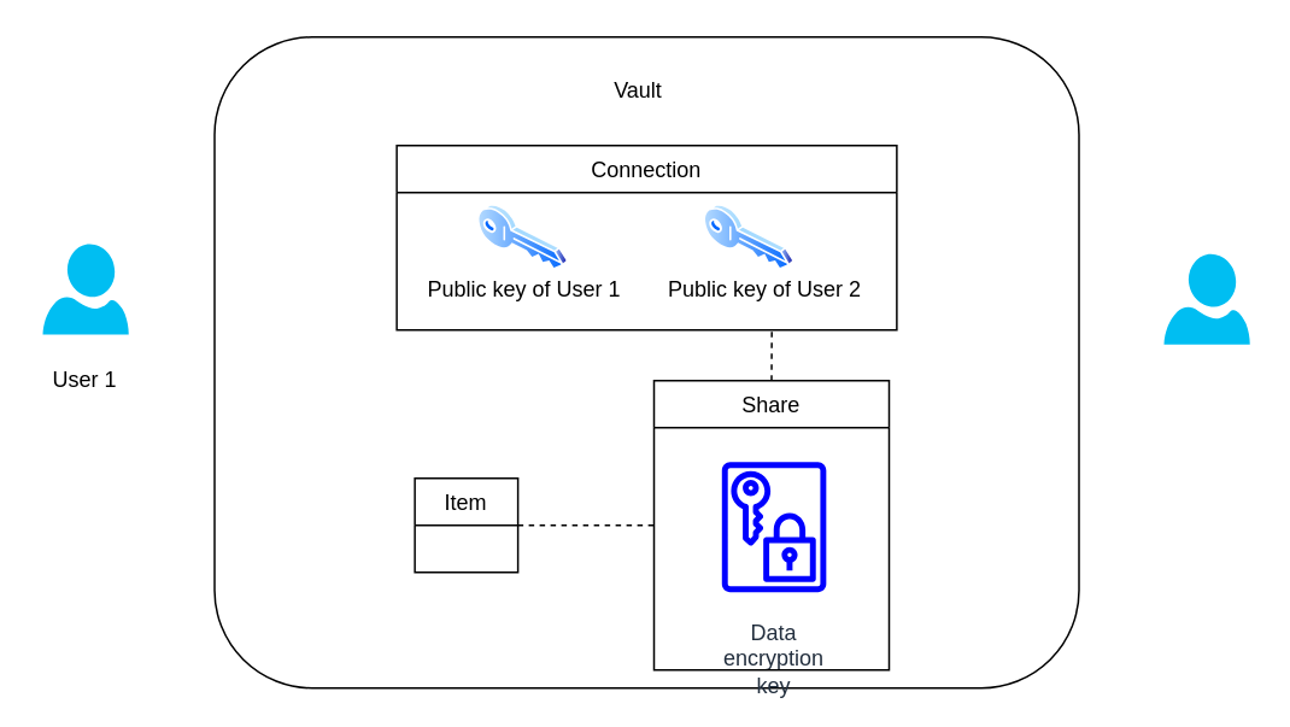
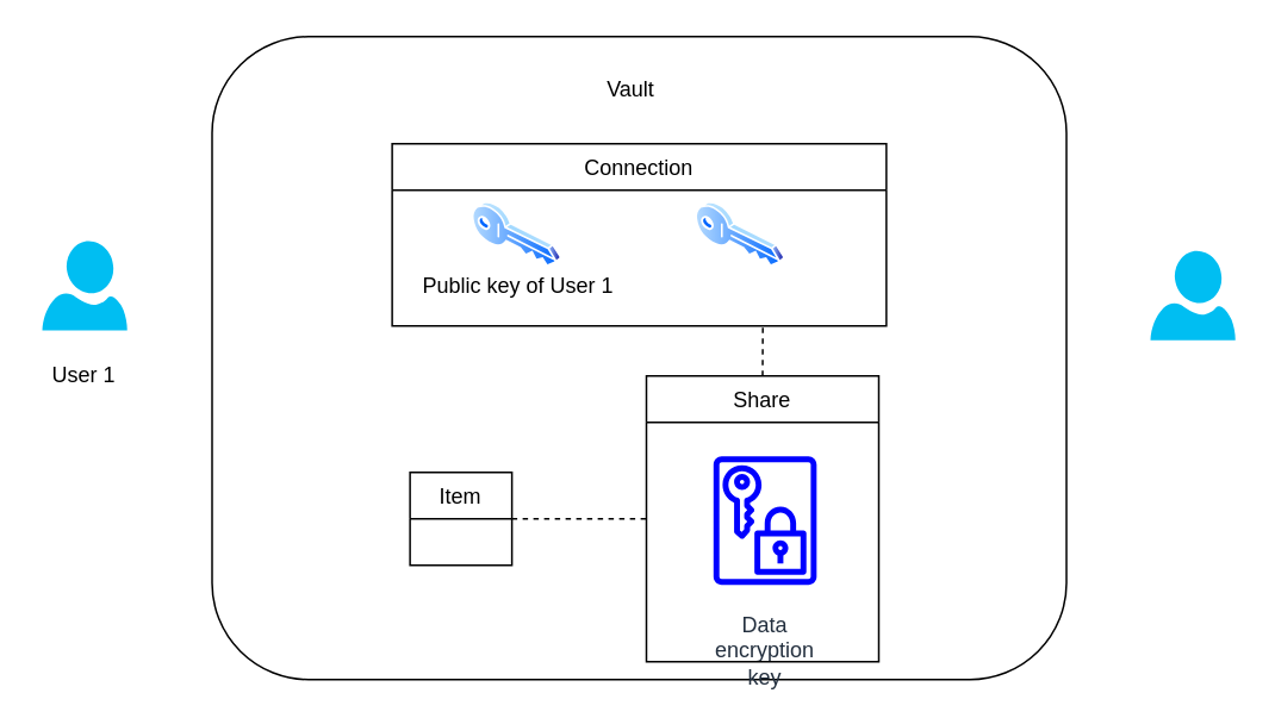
  <mxCell id="0" />
  <mxCell id="1" parent="0" />
  <mxCell id="2" value="" style="verticalLabelPosition=bottom;html=1;verticalAlign=top;align=center;strokeColor=none;fillColor=#00BEF2;shape=mxgraph.azure.user;" parent="1" vertex="1"><mxGeometry x="23" y="134.5" width="47.5" height="50" as="geometry" /></mxCell>
  <mxCell id="3" value="" style="verticalLabelPosition=bottom;html=1;verticalAlign=top;align=center;strokeColor=none;fillColor=#00BEF2;shape=mxgraph.azure.user;" parent="1" vertex="1"><mxGeometry x="643" y="140" width="47.5" height="50" as="geometry" /></mxCell>
  <mxCell id="4" value="" style="rounded=1;whiteSpace=wrap;html=1;" parent="1" vertex="1"><mxGeometry x="118" y="20" width="478" height="360" as="geometry" /></mxCell>
  <mxCell id="5" value="Vault" style="text;html=1;resizable=0;points=[];autosize=1;align=center;verticalAlign=top;spacingTop=-4;" parent="1" vertex="1"><mxGeometry x="332" y="40" width="40" height="20" as="geometry" /></mxCell>
  <mxCell id="6" value="User 1" style="text;html=1;resizable=0;points=[];autosize=1;align=center;verticalAlign=top;spacingTop=-4;" parent="1" vertex="1"><mxGeometry x="20.5" y="200" width="50" height="20" as="geometry" /></mxCell>
  <mxCell id="7" value="" style="aspect=fixed;perimeter=ellipsePerimeter;html=1;align=center;shadow=0;dashed=0;spacingTop=3;image;image=img/lib/active_directory/key.svg;" parent="1" vertex="1"><mxGeometry x="263.75" y="112.5" width="50" height="37" as="geometry" /></mxCell>
  <mxCell id="8" value="Public key of User 1" style="text;html=1;resizable=0;points=[];autosize=1;align=center;verticalAlign=top;spacingTop=-4;" parent="1" vertex="1"><mxGeometry x="228.75" y="149.5" width="120" height="20" as="geometry" /></mxCell>
  <mxCell id="9" value="" style="aspect=fixed;perimeter=ellipsePerimeter;html=1;align=center;shadow=0;dashed=0;spacingTop=3;image;image=img/lib/active_directory/key.svg;" parent="1" vertex="1"><mxGeometry x="388.75" y="112.5" width="50" height="37" as="geometry" /></mxCell>
- <mxCell id="10" value="Public key of User 2" style="text;html=1;resizable=0;points=[];autosize=1;align=center;verticalAlign=top;spacingTop=-4;" parent="1" vertex="1"><mxGeometry x="361.75" y="149.5" width="120" height="20" as="geometry" /></mxCell>
  <mxCell id="11" value="" style="endArrow=none;dashed=1;html=1;exitX=0.5;exitY=0;exitDx=0;exitDy=0;entryX=0.75;entryY=1;entryDx=0;entryDy=0;" parent="1" source="16" target="14" edge="1"><mxGeometry width="50" height="50" relative="1" as="geometry"><mxPoint x="708" y="250" as="sourcePoint" /><mxPoint x="758" y="200" as="targetPoint" /></mxGeometry></mxCell>
  <mxCell id="12" value="" style="endArrow=none;dashed=1;html=1;exitX=1;exitY=0.5;exitDx=0;exitDy=0;entryX=0;entryY=0.5;entryDx=0;entryDy=0;" parent="1" source="15" target="16" edge="1"><mxGeometry width="50" height="50" relative="1" as="geometry"><mxPoint x="668" y="290" as="sourcePoint" /><mxPoint x="718" y="240" as="targetPoint" /></mxGeometry></mxCell>
  <mxCell id="13" value="Data&#10;encryption&#10;key" style="outlineConnect=0;fontColor=#232F3E;gradientColor=none;strokeColor=#0000FF;fillColor=#ffffff;dashed=0;verticalLabelPosition=bottom;verticalAlign=top;align=center;html=1;fontSize=12;fontStyle=0;aspect=fixed;shape=mxgraph.aws4.resourceIcon;resIcon=mxgraph.aws4.data_encryption_key;" parent="1" vertex="1"><mxGeometry x="372" y="246" width="110.75" height="90" as="geometry" /></mxCell>
  <mxCell id="14" value="Connection" style="swimlane;fontStyle=0;childLayout=stackLayout;horizontal=1;startSize=26;fillColor=none;horizontalStack=0;resizeParent=1;resizeParentMax=0;resizeLast=0;collapsible=1;marginBottom=0;" parent="1" vertex="1"><mxGeometry x="218.75" y="80" width="276.5" height="102" as="geometry" /></mxCell>
  <mxCell id="15" value="Item" style="swimlane;fontStyle=0;childLayout=stackLayout;horizontal=1;startSize=26;fillColor=none;horizontalStack=0;resizeParent=1;resizeParentMax=0;resizeLast=0;collapsible=1;marginBottom=0;" parent="1" vertex="1"><mxGeometry x="228.75" y="264" width="57" height="52" as="geometry" /></mxCell>
  <mxCell id="16" value="Share" style="swimlane;fontStyle=0;childLayout=stackLayout;horizontal=1;startSize=26;fillColor=none;horizontalStack=0;resizeParent=1;resizeParentMax=0;resizeLast=0;collapsible=1;marginBottom=0;" parent="1" vertex="1"><mxGeometry x="361" y="210" width="130" height="160" as="geometry" /></mxCell>
